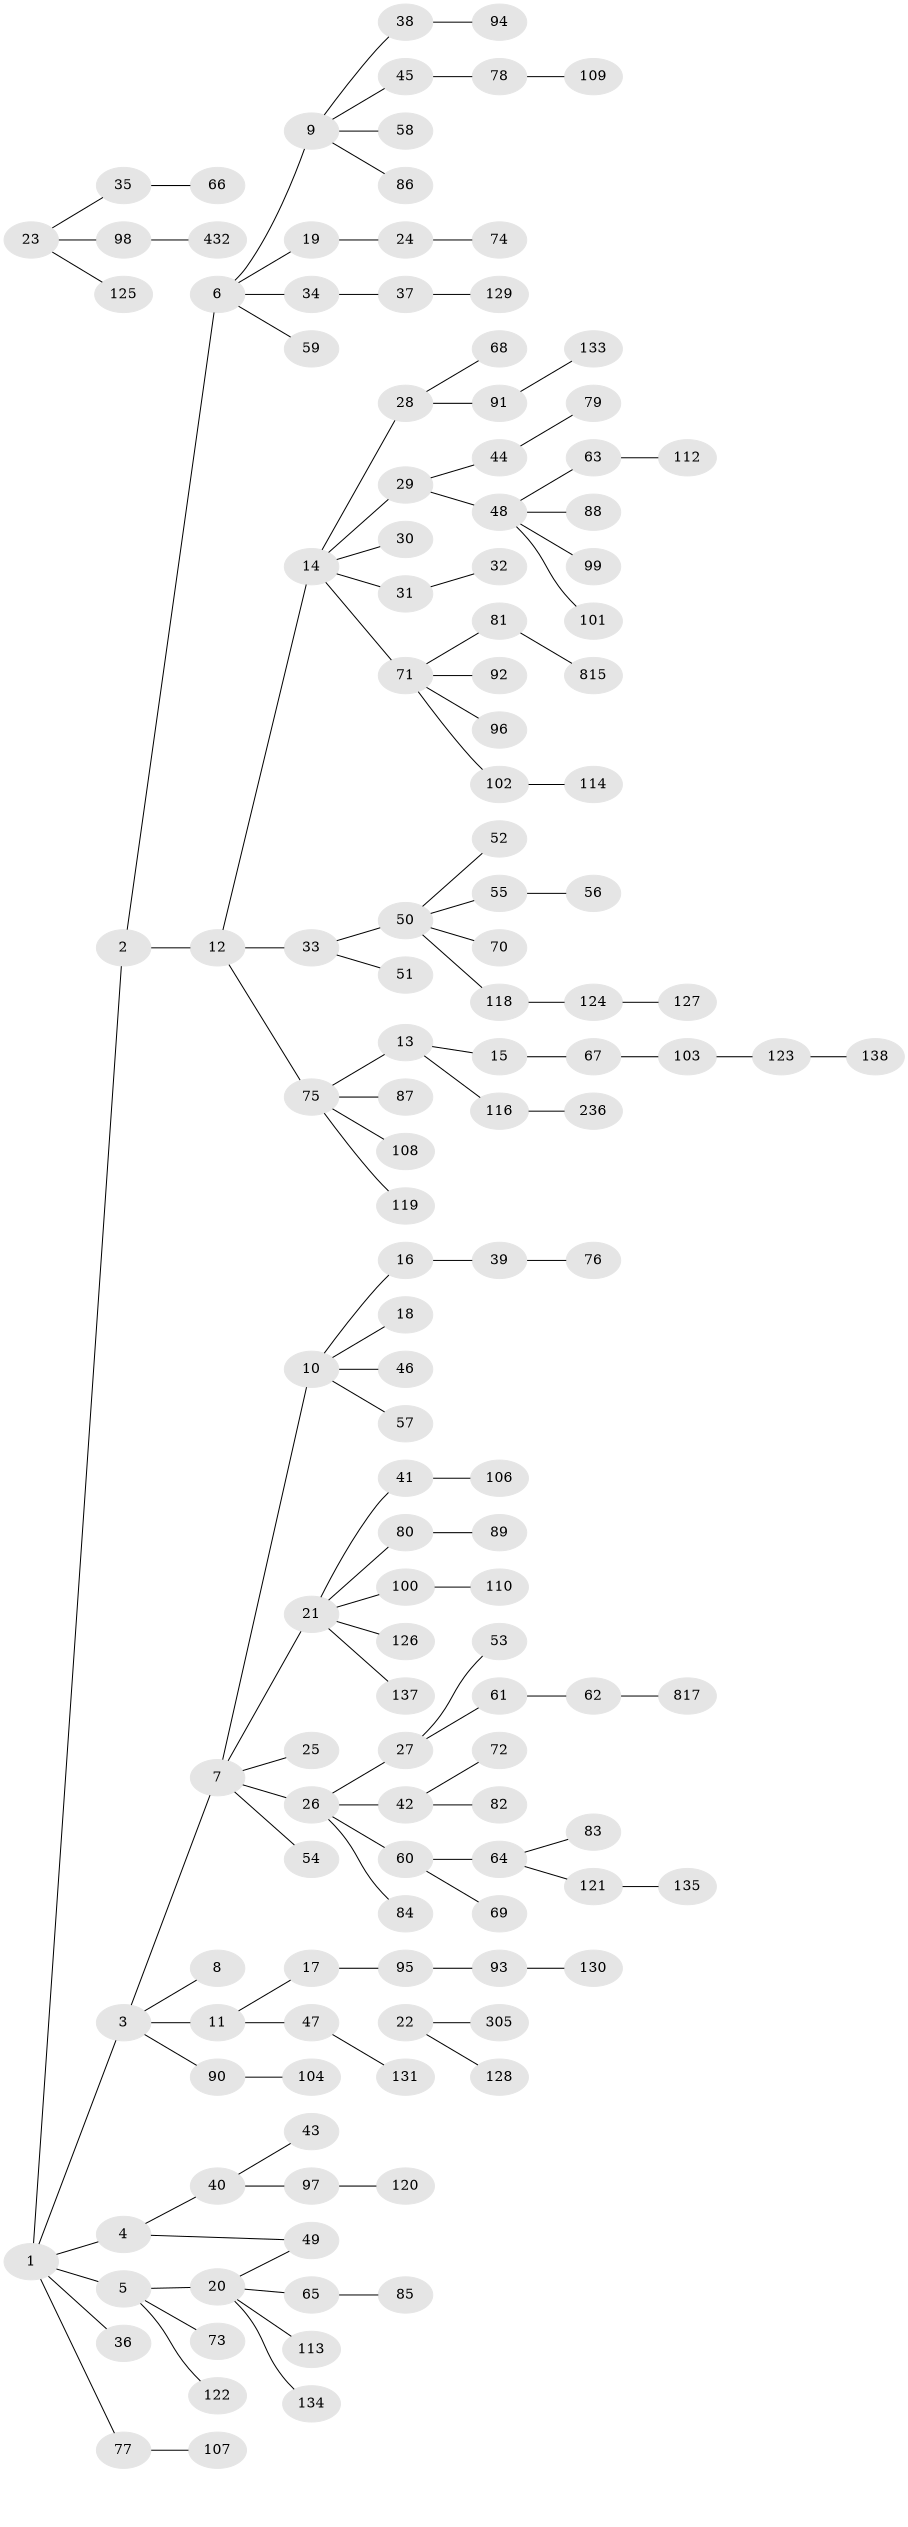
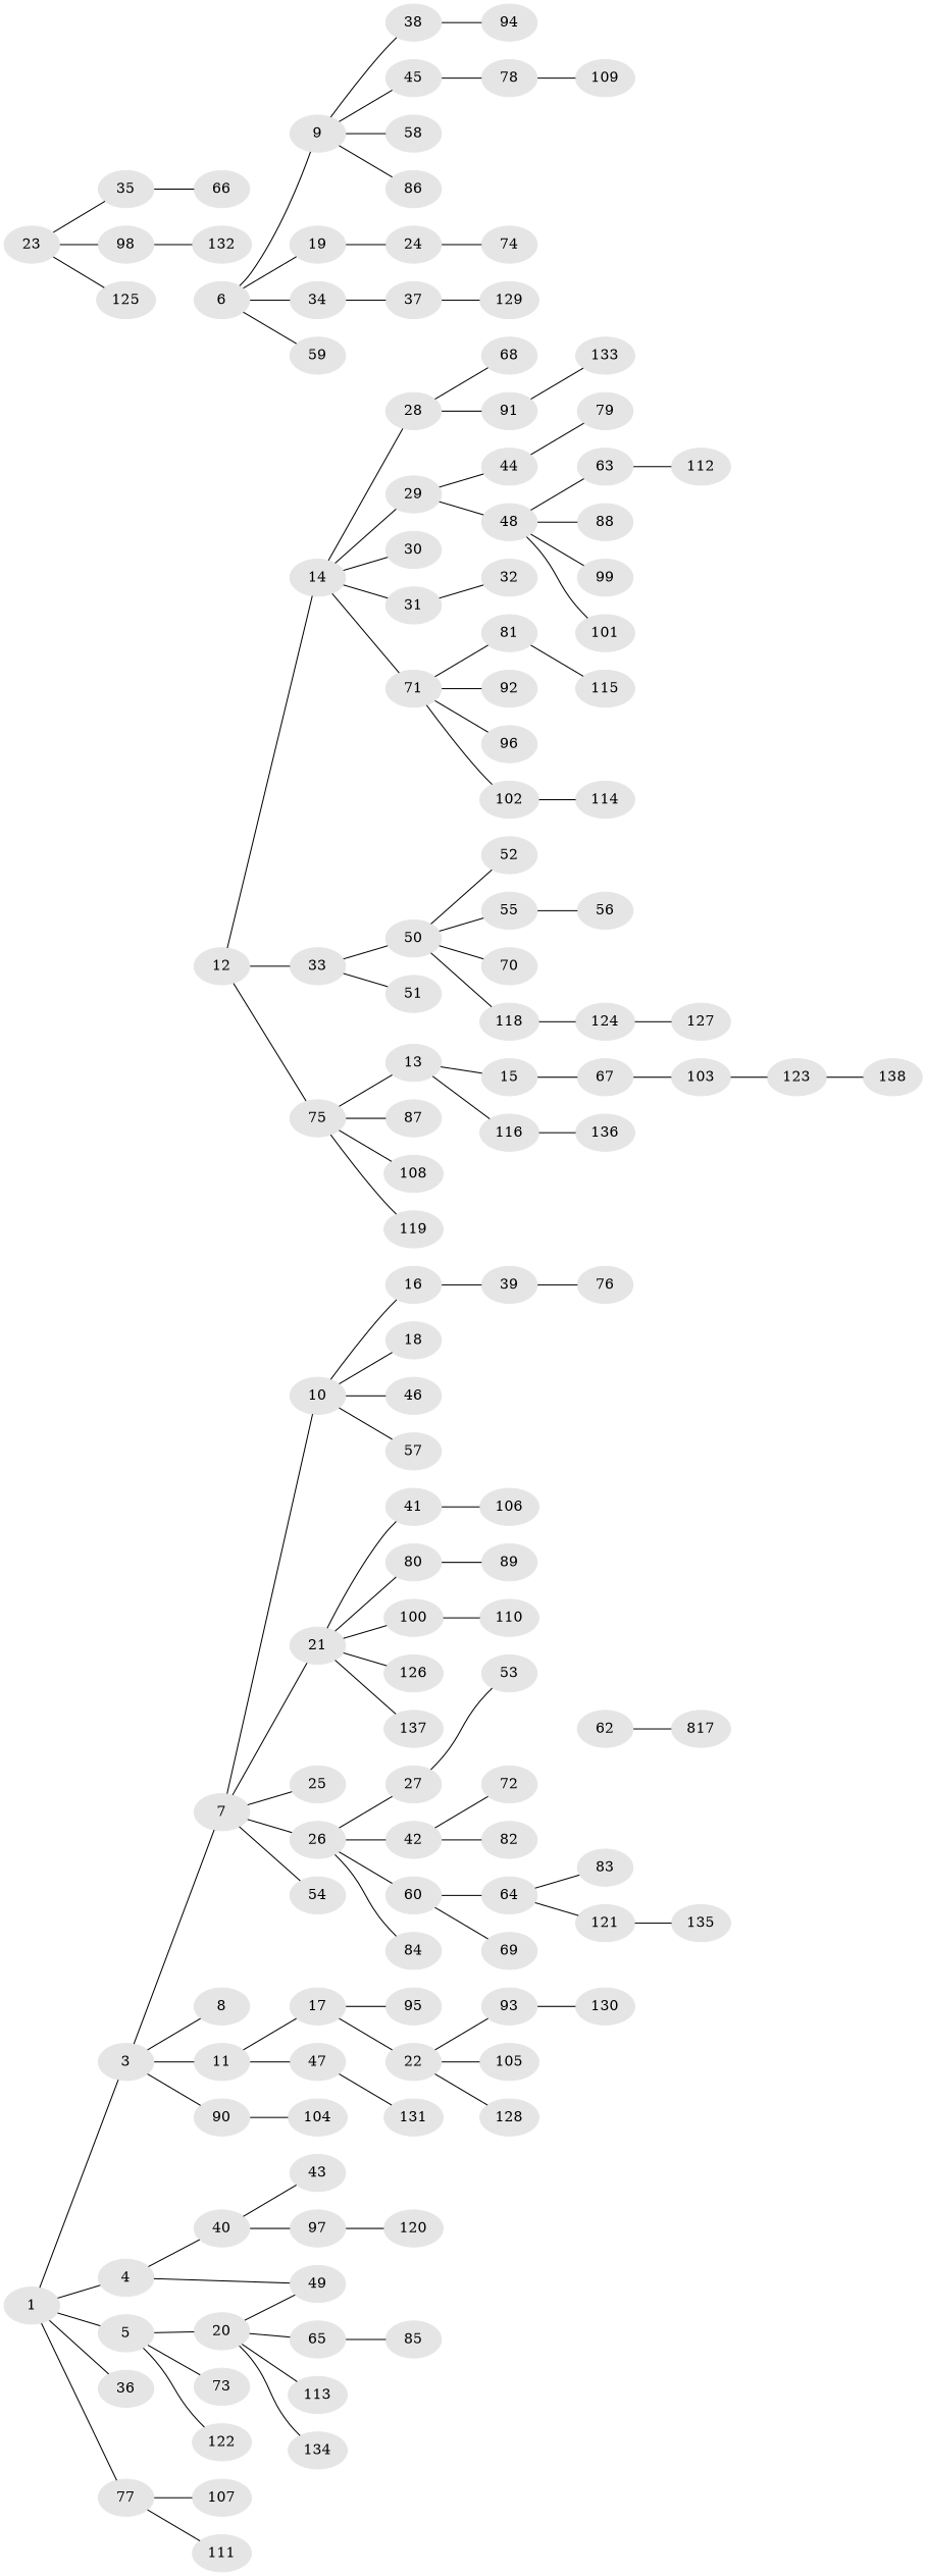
  graph {
    rankdir=LR
    node [color=gray90 style=filled]
    1
-   2
    3
    4
    5
    36
    77
    6
    12
    7
    8
    11
    90
    40
    49
    20
    73
    122
    107
+   111
    9
    19
    34
    59
    14
    33
    75
    13
    15
    116
    10
    21
    25
    26
    54
    17
    47
    104
    43
    97
    65
    113
    134
    38
    45
    58
    86
    24
    37
    16
    18
    46
    57
    41
    80
    100
    126
    137
    27
    42
    60
    84
    94
    78
    39
    22
    95
    131
    28
    29
    30
    31
    71
    50
    51
    87
    108
    119
    67
-   136 [label=236]
+   136
    68
    91
    44
    48
    32
    81
    92
    96
    102
    103
    76
    93
-   105 [label=305]
+   105
    128
    74
    23
    35
    98
    125
    85
    106
    89
    110
    130
    66
-   132 [label=432]
+   132
    53
-   61
    72
    82
    64
    69
    62
    133
    79
    63
    88
    99
    101
    52
    55
    70
    118
    129
    120
    109
    112
    56
    124
    83
    121
    n132 [label=817]
    135
    123
-   115 [label=815]
+   115
    114
    138
    127
-   1 -- 2
    1 -- 3
    1 -- 4
    1 -- 5
    1 -- 36
    1 -- 77
-   2 -- 6
-   2 -- 12
    3 -- 7
    3 -- 8
    3 -- 11
    3 -- 90
    4 -- 40
    4 -- 49
    5 -- 20
    5 -- 73
    5 -- 122
    77 -- 107
+   77 -- 111
    6 -- 9
    6 -- 19
    6 -- 34
    6 -- 59
    12 -- 14
    12 -- 33
    12 -- 75
    7 -- 10
    7 -- 21
    7 -- 25
    7 -- 26
    7 -- 54
    11 -- 17
    11 -- 47
    90 -- 104
    40 -- 43
    40 -- 97
    20 -- 49
    20 -- 65
    20 -- 113
    20 -- 134
    9 -- 38
    9 -- 45
    9 -- 58
    9 -- 86
    19 -- 24
    34 -- 37
    14 -- 28
    14 -- 29
    14 -- 30
    14 -- 31
    14 -- 71
    33 -- 50
    33 -- 51
    75 -- 13
    75 -- 87
    75 -- 108
    75 -- 119
    13 -- 15
    13 -- 116
    15 -- 67
    116 -- 136
    10 -- 16
    10 -- 18
    10 -- 46
    10 -- 57
    21 -- 41
    21 -- 80
    21 -- 100
    21 -- 126
    21 -- 137
    26 -- 27
    26 -- 42
    26 -- 60
    26 -- 84
+   17 -- 22
    17 -- 95
    47 -- 131
    97 -- 120
    65 -- 85
    38 -- 94
    45 -- 78
    24 -- 74
    37 -- 129
    16 -- 39
    41 -- 106
    80 -- 89
    100 -- 110
    27 -- 53
-   27 -- 61
    42 -- 72
    42 -- 82
    60 -- 64
    60 -- 69
    78 -- 109
    39 -- 76
-   95 -- 93
+   22 -- 93
    22 -- 105
    22 -- 128
    28 -- 68
    28 -- 91
    29 -- 44
    29 -- 48
    31 -- 32
    71 -- 81
    71 -- 92
    71 -- 96
    71 -- 102
    50 -- 52
    50 -- 55
    50 -- 70
    50 -- 118
    67 -- 103
    91 -- 133
    44 -- 79
    48 -- 63
    48 -- 88
    48 -- 99
    48 -- 101
    81 -- 115
    102 -- 114
    103 -- 123
    93 -- 130
    23 -- 35
    23 -- 98
    23 -- 125
    35 -- 66
    98 -- 132
-   61 -- 62
    64 -- 83
    64 -- 121
    62 -- n132
    63 -- 112
    55 -- 56
    118 -- 124
    124 -- 127
    121 -- 135
    123 -- 138
  }
